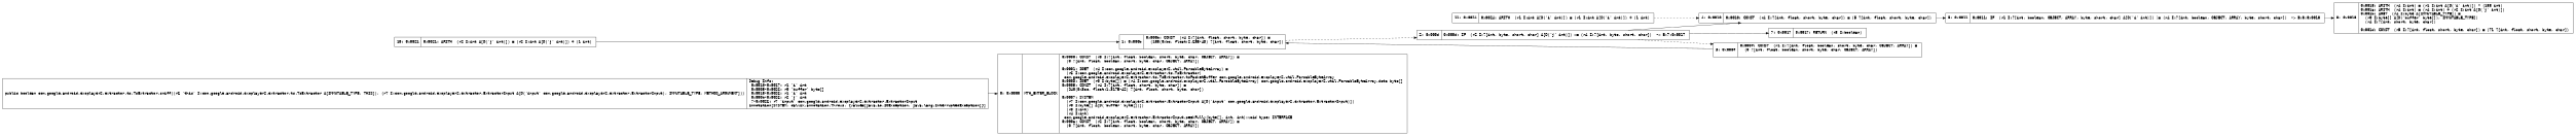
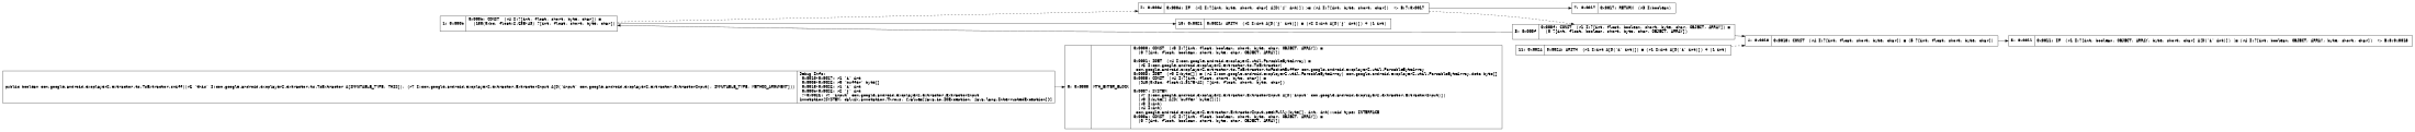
  digraph {
    fontname="DejaVu Sans Mono"
    rankdir=LR
    node [fontname="DejaVu Sans Mono" shape=record]
    edge [fontname="DejaVu Sans Mono"]
    n1 [label="{0\:\ 0x0000|MTH_ENTER_BLOCK\l|0x0000: CONST  (r3 I:?[int, float, boolean, short, byte, char, OBJECT, ARRAY]) = \l  (0 ?[int, float, boolean, short, byte, char, OBJECT, ARRAY])\l \l0x0001: IGET  (r4 I:com.google.android.exoplayer2.util.ParsableByteArray) = \l  (r6 I:com.google.android.exoplayer2.extractor.ts.TsExtractor)\l com.google.android.exoplayer2.extractor.ts.TsExtractor.tsPacketBuffer com.google.android.exoplayer2.util.ParsableByteArray \l0x0003: IGET  (r0 I:byte[]) = (r4 I:com.google.android.exoplayer2.util.ParsableByteArray) com.google.android.exoplayer2.util.ParsableByteArray.data byte[] \l0x0005: CONST  (r4 I:?[int, float, short, byte, char]) = \l  (940(0x3ac, float:1.317E\-42) ?[int, float, short, byte, char])\l \l0x0007: SYSTEM  \l  (r7 I:com.google.android.exoplayer2.extractor.ExtractorInput A[D('input' com.google.android.exoplayer2.extractor.ExtractorInput)])\l  (r0 I:byte[] A[D('buffer' byte[])])\l  (r3 I:int)\l  (r4 I:int)\l com.google.android.exoplayer2.extractor.ExtractorInput.peekFully(byte[], int, int):void type: INTERFACE \l0x000a: CONST  (r2 I:?[int, float, boolean, short, byte, char, OBJECT, ARRAY]) = \l  (0 ?[int, float, boolean, short, byte, char, OBJECT, ARRAY])\l \l}"]
    n2 [label="{1\:\ 0x000b|0x000b: CONST  (r4 I:?[int, float, short, byte, char]) = \l  (188(0xbc, float:2.63E\-43) ?[int, float, short, byte, char])\l \l}"]
    n3 [label="{2\:\ 0x000d|0x000d: IF  (r2 I:?[int, byte, short, char] A[D('j' int)]) \>= (r4 I:?[int, byte, short, char])  \-\> B:7:0x0017 \l}"]
    n4 [label="{3\:\ 0x000f|0x000f: CONST  (r1 I:?[int, float, boolean, short, byte, char, OBJECT, ARRAY]) = \l  (0 ?[int, float, boolean, short, byte, char, OBJECT, ARRAY])\l \l}"]
    n5 [label="{7\:\ 0x0017|0x0017: RETURN  (r3 I:boolean) \l}"]
    n6 [label="{4\:\ 0x0010|0x0010: CONST  (r4 I:?[int, float, short, byte, char]) = (5 ?[int, float, short, byte, char]) \l}"]
    n7 [label="{5\:\ 0x0011|0x0011: IF  (r1 I:?[int, boolean, OBJECT, ARRAY, byte, short, char] A[D('i' int)]) != (r4 I:?[int, boolean, OBJECT, ARRAY, byte, short, char])  \-\> B:8:0x0018 \l}"]
-   n8 [label="{8\:\ 0x0018|0x0018: ARITH  (r4 I:int) = (r1 I:int A[D('i' int)]) * (188 int) \l0x001a: ARITH  (r4 I:int) = (r4 I:int) + (r2 I:int A[D('j' int)]) \l0x001b: AGET  (r4 I:byte A[IMMUTABLE_TYPE]) = \l  (r0 I:byte[] A[D('buffer' byte[]), IMMUTABLE_TYPE])\l  (r4 I:?[int, short, byte, char])\l \l0x001d: CONST  (r5 I:?[int, float, short, byte, char]) = (71 ?[int, float, short, byte, char]) \l}"]
    n9 [label="{10\:\ 0x0021|0x0021: ARITH  (r2 I:int A[D('j' int)]) = (r2 I:int A[D('j' int)]) + (1 int) \l}"]
    n10 [label="{11\:\ 0x0024|0x0024: ARITH  (r1 I:int A[D('i' int)]) = (r1 I:int A[D('i' int)]) + (1 int) \l}"]
    n11 [label="{public boolean com.google.android.exoplayer2.extractor.ts.TsExtractor.sniff((r6 'this' I:com.google.android.exoplayer2.extractor.ts.TsExtractor A[IMMUTABLE_TYPE, THIS]), (r7 I:com.google.android.exoplayer2.extractor.ExtractorInput A[D('input' com.google.android.exoplayer2.extractor.ExtractorInput), IMMUTABLE_TYPE, METHOD_ARGUMENT]))  | Debug Info:\l  0x0010\-0x0017: r1 'i' int\l  0x0005\-0x0026: r0 'buffer' byte[]\l  0x0018\-0x0026: r1 'i' int\l  0x000b\-0x0026: r2 'j' int\l  ?\-0x0026: r7 'input' com.google.android.exoplayer2.extractor.ExtractorInput\lAnnotation[SYSTEM, dalvik.annotation.Throws, \{value=[java.io.IOException, java.lang.InterruptedException]\}]\l}"]
    n2 -> n3 [style=dashed]
    n3 -> n4 [style=dashed]
    n3 -> n5
    n4 -> n2
-   n3 -> n6
+   n4 -> n6
    n6 -> n7
-   n7 -> n8
-   n9 -> n2
+   n2 -> n9
    n10 -> n6 [style=dashed]
    n11 -> n1
  }
